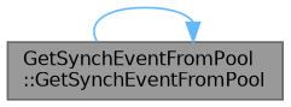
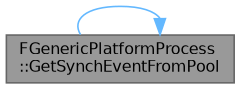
  digraph {
    rankdir=LR
-   n1 [color=gray40 fillcolor=grey60 fontcolor=black fontname=Helvetica fontsize=10 height=0.2 label="GetSynchEventFromPool\l::GetSynchEventFromPool" shape=box style=filled width=0.4]
+   n1 [color=gray40 fillcolor=grey60 fontcolor=black fontname=Helvetica fontsize=10 height=0.2 label="FGenericPlatformProcess\l::GetSynchEventFromPool" shape=box style=filled width=0.4]
    n1 -> n1 [color=steelblue1 fontname=Helvetica fontsize=10 labelfontname=Helvetica labelfontsize=10 style=solid]
  }
